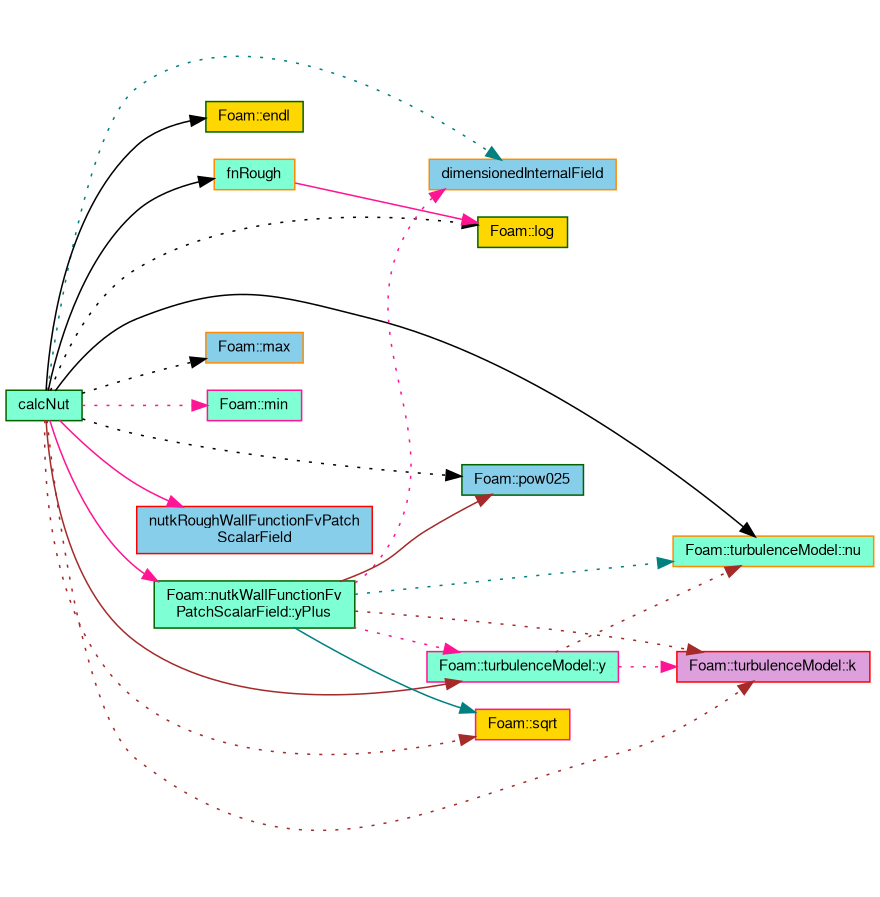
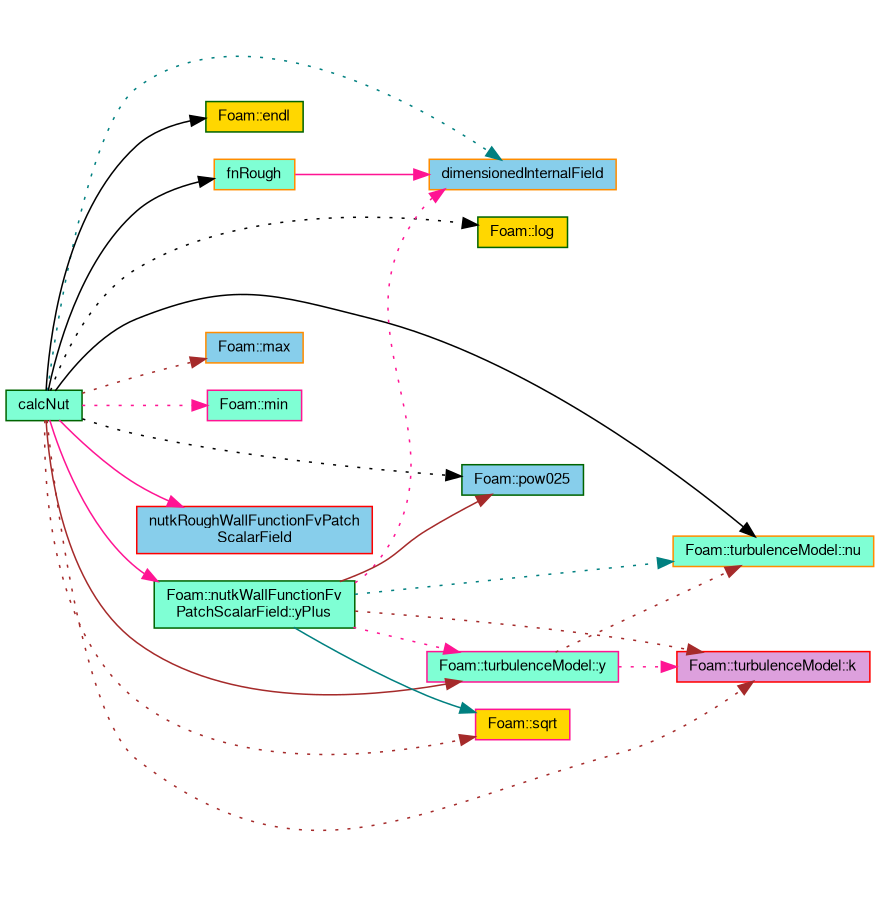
  digraph {
    rankdir=LR
    node [color=darkgreen fillcolor=aquamarine fontname=FreeSans fontsize=10 shape=record style=filled]
    edge [color=deeppink fontname=FreeSans fontsize=10 labelfontname=FreeSans labelfontsize=10 style=dotted]
    n1 [fontcolor=black height=0.2 label=calcNut width=0.4]
    n2 [color=darkorange fillcolor=skyblue height=0.2 label=dimensionedInternalField width=0.4]
    n3 [fillcolor=gold height=0.2 label="Foam::endl" width=0.4]
    n4 [color=darkorange height=0.2 label=fnRough width=0.4]
    n5 [fillcolor=gold height=0.2 label="Foam::log" width=0.4]
    n6 [color=red fillcolor=plum height=0.2 label="Foam::turbulenceModel::k" width=0.4]
    n7 [color=darkorange fillcolor=skyblue height=0.2 label="Foam::max" width=0.4]
    n8 [color=deeppink height=0.2 label="Foam::min" width=0.4]
    n9 [color=darkorange height=0.2 label="Foam::turbulenceModel::nu" width=0.4]
    n10 [color=red fillcolor=skyblue height=0.2 label="nutkRoughWallFunctionFvPatch\lScalarField" width=0.4]
    n11 [fillcolor=skyblue height=0.2 label="Foam::pow025" width=0.4]
    n12 [color=deeppink fillcolor=gold height=0.2 label="Foam::sqrt" width=0.4]
    n13 [color=deeppink height=0.2 label="Foam::turbulenceModel::y" width=0.4]
    n14 [height=0.2 label="Foam::nutkWallFunctionFv\lPatchScalarField::yPlus" width=0.4]
    n1 -> n2 [color=teal]
    n1 -> n3 [color=black style=solid]
    n1 -> n4 [color=black style=solid]
    n1 -> n5 [color=black]
    n1 -> n6 [color=brown]
-   n1 -> n7 [color=black]
+   n1 -> n7 [color=brown]
    n1 -> n8
    n1 -> n9 [color=black style=solid]
    n1 -> n10 [style=solid]
    n1 -> n11 [color=black]
    n1 -> n12 [color=brown]
    n1 -> n13 [color=brown style=solid]
    n1 -> n14 [style=solid]
-   n4 -> n5 [style=solid]
+   n4 -> n2 [style=solid]
    n13 -> n6
    n13 -> n9 [color=brown]
    n14 -> n2
    n14 -> n6 [color=brown]
    n14 -> n9 [color=teal]
    n14 -> n11 [color=brown style=solid]
    n14 -> n12 [color=teal style=solid]
    n14 -> n13
  }
